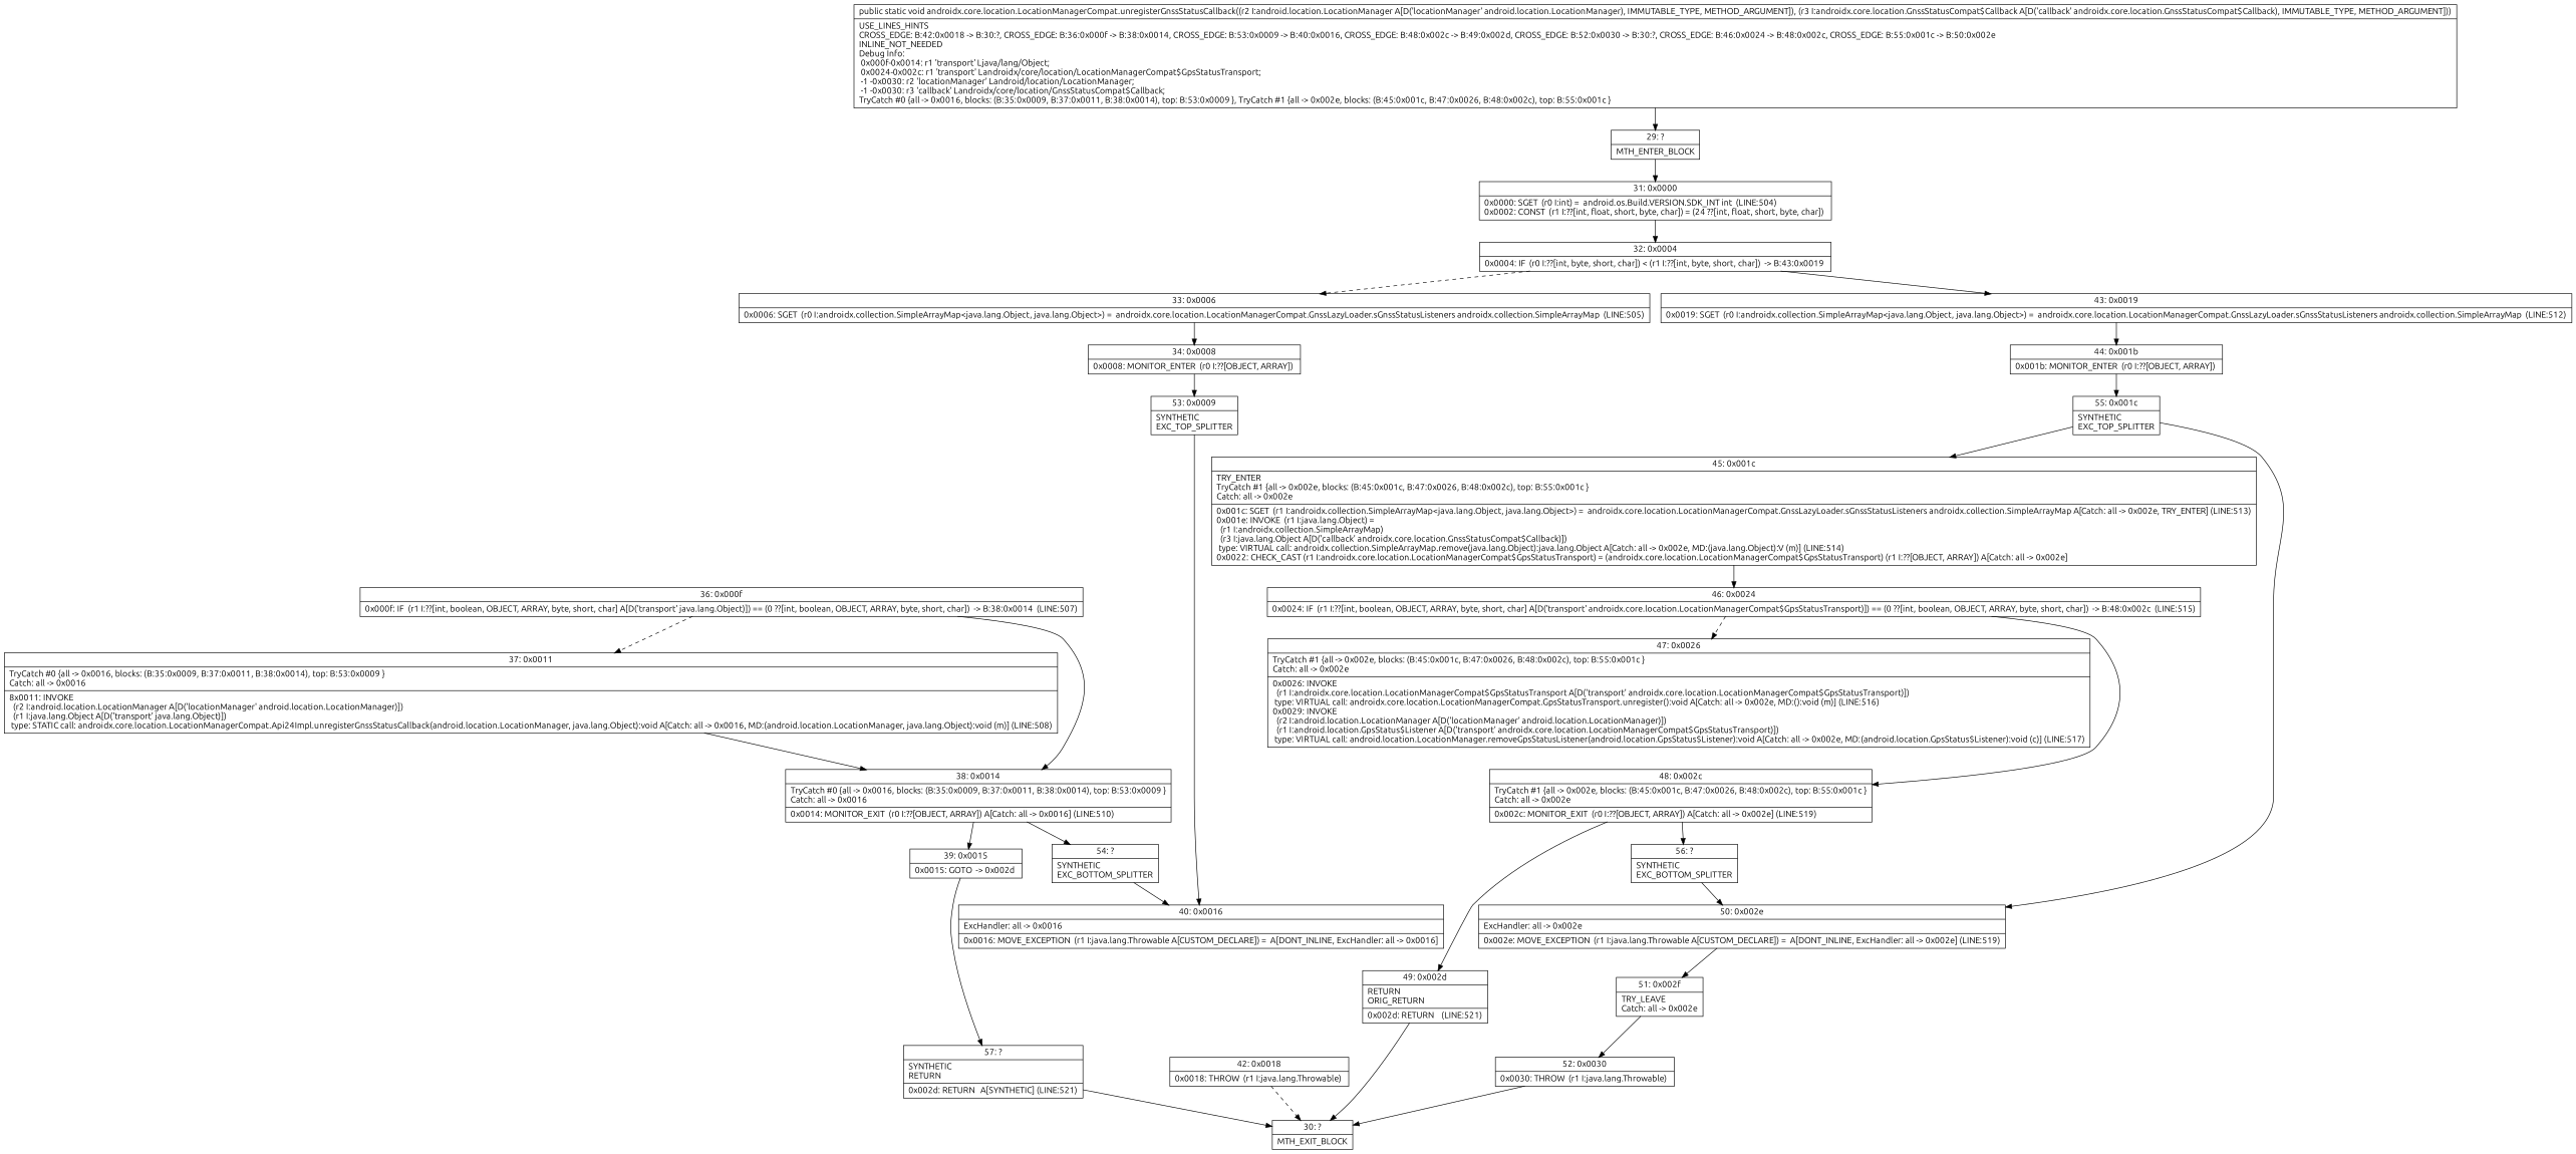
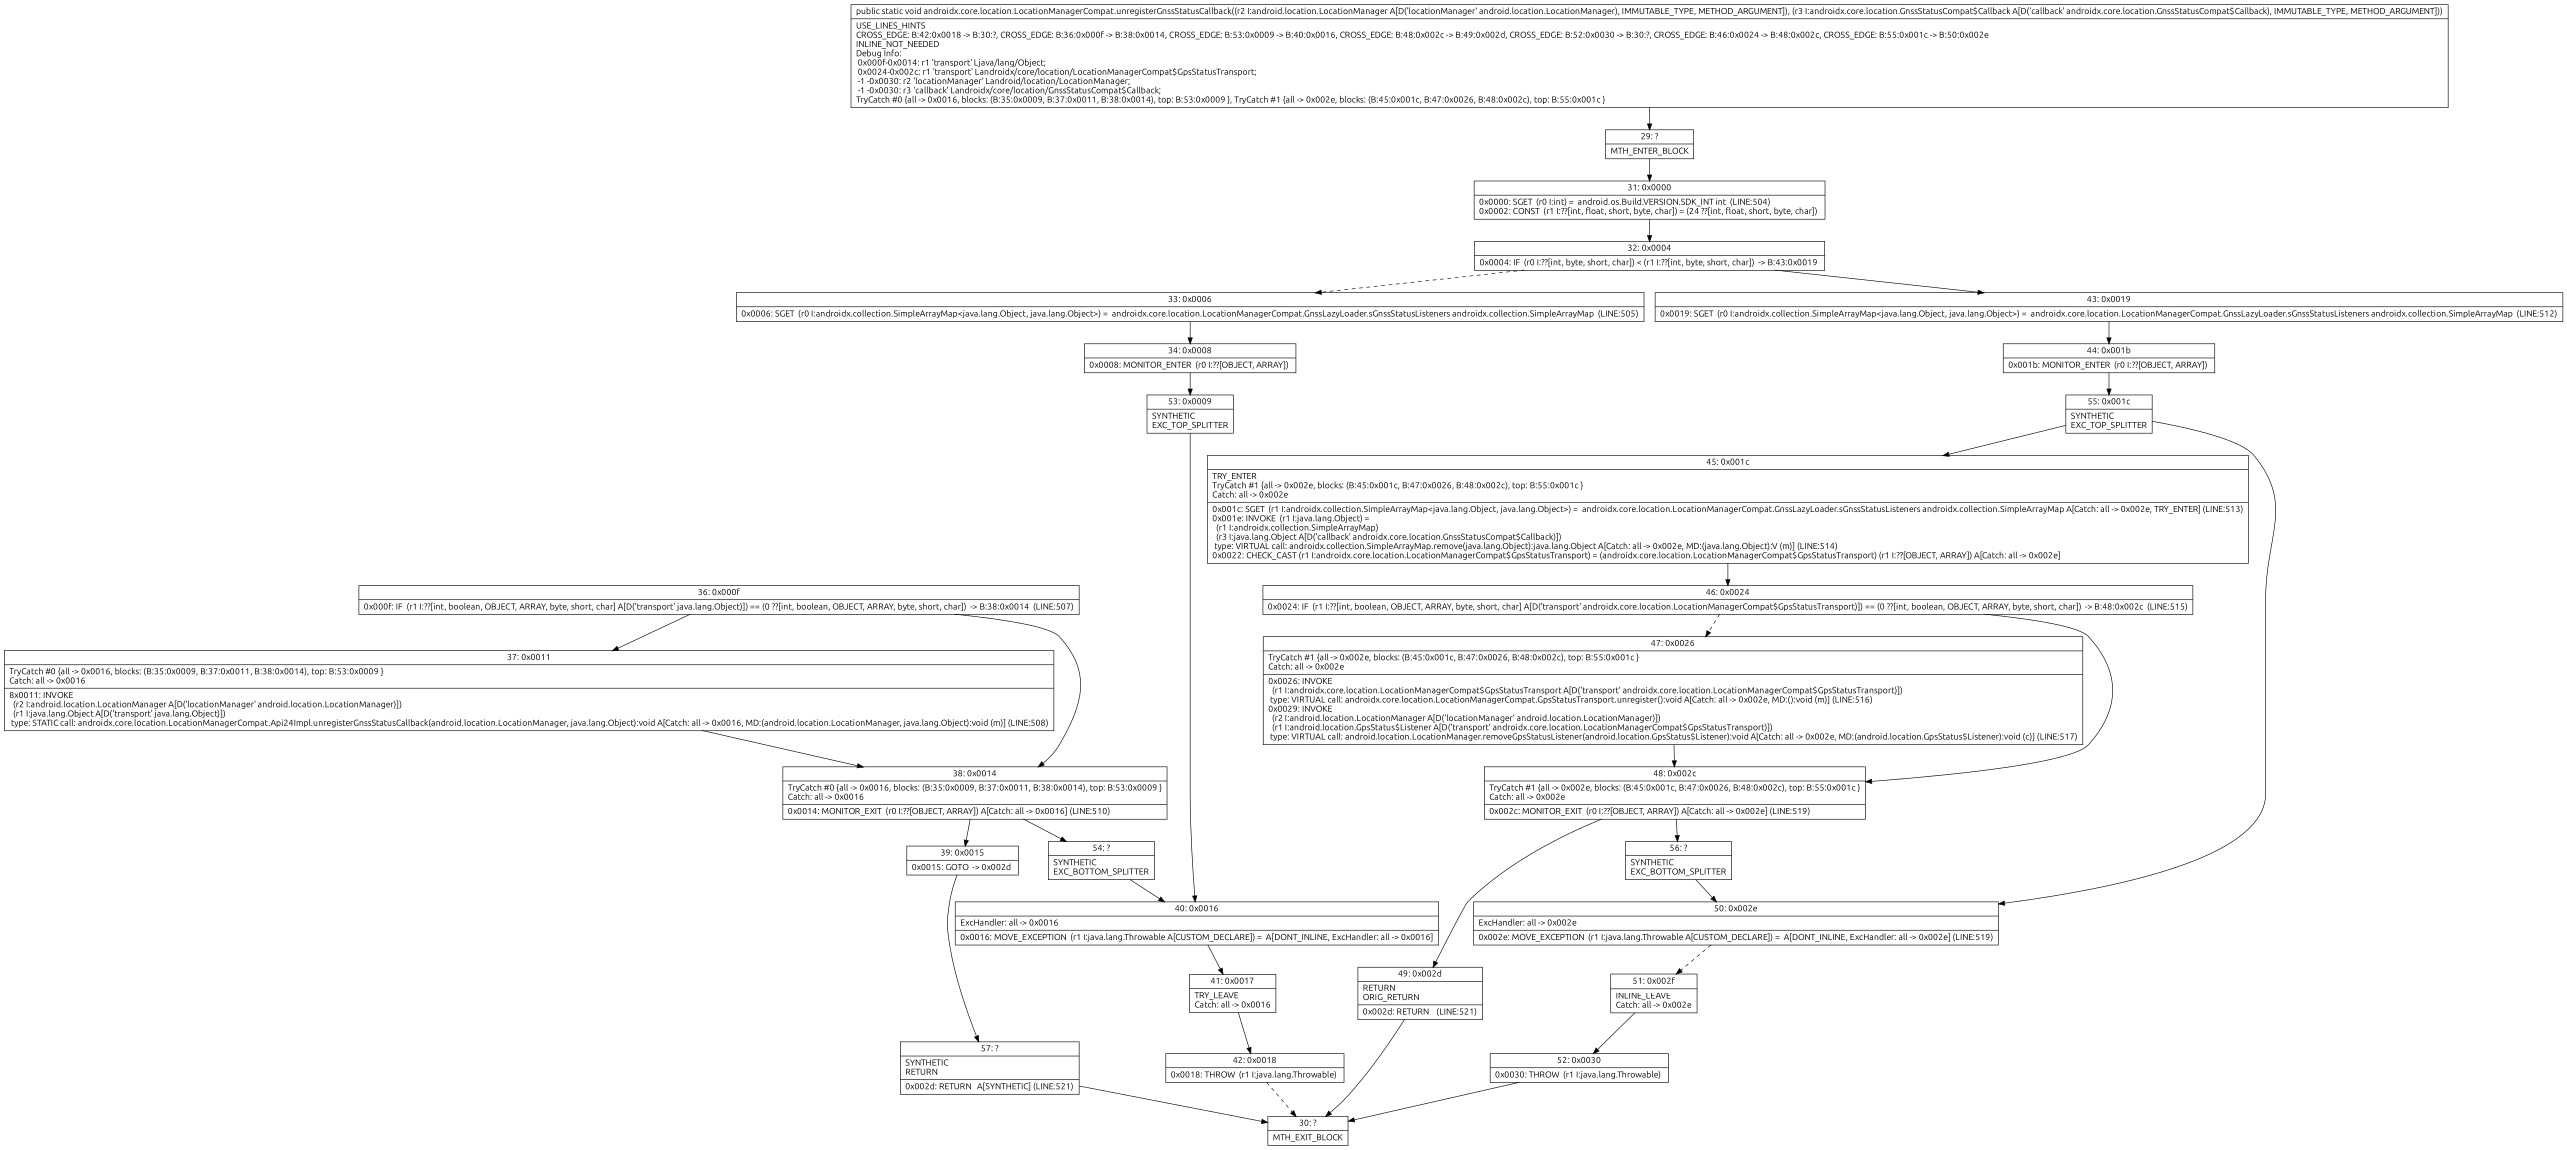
  digraph {
    fontname=Ubuntu
    node [fontname=Ubuntu shape=record]
    edge [fontname=Ubuntu]
    n1 [label="{29\:\ ?|MTH_ENTER_BLOCK\l}"]
    n2 [label="{31\:\ 0x0000|0x0000: SGET  (r0 I:int) =  android.os.Build.VERSION.SDK_INT int  (LINE:504)\l0x0002: CONST  (r1 I:??[int, float, short, byte, char]) = (24 ??[int, float, short, byte, char]) \l}"]
    n3 [label="{32\:\ 0x0004|0x0004: IF  (r0 I:??[int, byte, short, char]) \< (r1 I:??[int, byte, short, char])  \-\> B:43:0x0019 \l}"]
    n4 [label="{33\:\ 0x0006|0x0006: SGET  (r0 I:androidx.collection.SimpleArrayMap\<java.lang.Object, java.lang.Object\>) =  androidx.core.location.LocationManagerCompat.GnssLazyLoader.sGnssStatusListeners androidx.collection.SimpleArrayMap  (LINE:505)\l}"]
    n5 [label="{43\:\ 0x0019|0x0019: SGET  (r0 I:androidx.collection.SimpleArrayMap\<java.lang.Object, java.lang.Object\>) =  androidx.core.location.LocationManagerCompat.GnssLazyLoader.sGnssStatusListeners androidx.collection.SimpleArrayMap  (LINE:512)\l}"]
    n6 [label="{34\:\ 0x0008|0x0008: MONITOR_ENTER  (r0 I:??[OBJECT, ARRAY]) \l}"]
    n7 [label="{44\:\ 0x001b|0x001b: MONITOR_ENTER  (r0 I:??[OBJECT, ARRAY]) \l}"]
    n8 [label="{53\:\ 0x0009|SYNTHETIC\lEXC_TOP_SPLITTER\l}"]
    n9 [label="{40\:\ 0x0016|ExcHandler: all \-\> 0x0016\l|0x0016: MOVE_EXCEPTION  (r1 I:java.lang.Throwable A[CUSTOM_DECLARE]) =  A[DONT_INLINE, ExcHandler: all \-\> 0x0016]\l}"]
+   n10 [label="{41\:\ 0x0017|TRY_LEAVE\lCatch: all \-\> 0x0016\l}"]
    n11 [label="{36\:\ 0x000f|0x000f: IF  (r1 I:??[int, boolean, OBJECT, ARRAY, byte, short, char] A[D('transport' java.lang.Object)]) == (0 ??[int, boolean, OBJECT, ARRAY, byte, short, char])  \-\> B:38:0x0014  (LINE:507)\l}"]
    n12 [label="{37\:\ 0x0011|TryCatch #0 \{all \-\> 0x0016, blocks: (B:35:0x0009, B:37:0x0011, B:38:0x0014), top: B:53:0x0009 \}\lCatch: all \-\> 0x0016\l|8x0011: INVOKE  \l  (r2 I:android.location.LocationManager A[D('locationManager' android.location.LocationManager)])\l  (r1 I:java.lang.Object A[D('transport' java.lang.Object)])\l type: STATIC call: androidx.core.location.LocationManagerCompat.Api24Impl.unregisterGnssStatusCallback(android.location.LocationManager, java.lang.Object):void A[Catch: all \-\> 0x0016, MD:(android.location.LocationManager, java.lang.Object):void (m)] (LINE:508)\l}"]
    n13 [label="{38\:\ 0x0014|TryCatch #0 \{all \-\> 0x0016, blocks: (B:35:0x0009, B:37:0x0011, B:38:0x0014), top: B:53:0x0009 \}\lCatch: all \-\> 0x0016\l|0x0014: MONITOR_EXIT  (r0 I:??[OBJECT, ARRAY]) A[Catch: all \-\> 0x0016] (LINE:510)\l}"]
    n14 [label="{39\:\ 0x0015|0x0015: GOTO  \-\> 0x002d \l}"]
    n15 [label="{54\:\ ?|SYNTHETIC\lEXC_BOTTOM_SPLITTER\l}"]
    n16 [label="{57\:\ ?|SYNTHETIC\lRETURN\l|0x002d: RETURN   A[SYNTHETIC] (LINE:521)\l}"]
    n17 [label="{30\:\ ?|MTH_EXIT_BLOCK\l}"]
    n18 [label="{42\:\ 0x0018|0x0018: THROW  (r1 I:java.lang.Throwable) \l}"]
    n19 [label="{55\:\ 0x001c|SYNTHETIC\lEXC_TOP_SPLITTER\l}"]
    n20 [label="{45\:\ 0x001c|TRY_ENTER\lTryCatch #1 \{all \-\> 0x002e, blocks: (B:45:0x001c, B:47:0x0026, B:48:0x002c), top: B:55:0x001c \}\lCatch: all \-\> 0x002e\l|0x001c: SGET  (r1 I:androidx.collection.SimpleArrayMap\<java.lang.Object, java.lang.Object\>) =  androidx.core.location.LocationManagerCompat.GnssLazyLoader.sGnssStatusListeners androidx.collection.SimpleArrayMap A[Catch: all \-\> 0x002e, TRY_ENTER] (LINE:513)\l0x001e: INVOKE  (r1 I:java.lang.Object) = \l  (r1 I:androidx.collection.SimpleArrayMap)\l  (r3 I:java.lang.Object A[D('callback' androidx.core.location.GnssStatusCompat$Callback)])\l type: VIRTUAL call: androidx.collection.SimpleArrayMap.remove(java.lang.Object):java.lang.Object A[Catch: all \-\> 0x002e, MD:(java.lang.Object):V (m)] (LINE:514)\l0x0022: CHECK_CAST (r1 I:androidx.core.location.LocationManagerCompat$GpsStatusTransport) = (androidx.core.location.LocationManagerCompat$GpsStatusTransport) (r1 I:??[OBJECT, ARRAY]) A[Catch: all \-\> 0x002e]\l}"]
    n21 [label="{50\:\ 0x002e|ExcHandler: all \-\> 0x002e\l|0x002e: MOVE_EXCEPTION  (r1 I:java.lang.Throwable A[CUSTOM_DECLARE]) =  A[DONT_INLINE, ExcHandler: all \-\> 0x002e] (LINE:519)\l}"]
    n22 [label="{46\:\ 0x0024|0x0024: IF  (r1 I:??[int, boolean, OBJECT, ARRAY, byte, short, char] A[D('transport' androidx.core.location.LocationManagerCompat$GpsStatusTransport)]) == (0 ??[int, boolean, OBJECT, ARRAY, byte, short, char])  \-\> B:48:0x002c  (LINE:515)\l}"]
-   n23 [label="{51\:\ 0x002f|TRY_LEAVE\lCatch: all \-\> 0x002e\l}"]
+   n23 [label="{51\:\ 0x002f|INLINE_LEAVE\lCatch: all \-\> 0x002e\l}"]
    n24 [label="{47\:\ 0x0026|TryCatch #1 \{all \-\> 0x002e, blocks: (B:45:0x001c, B:47:0x0026, B:48:0x002c), top: B:55:0x001c \}\lCatch: all \-\> 0x002e\l|0x0026: INVOKE  \l  (r1 I:androidx.core.location.LocationManagerCompat$GpsStatusTransport A[D('transport' androidx.core.location.LocationManagerCompat$GpsStatusTransport)])\l type: VIRTUAL call: androidx.core.location.LocationManagerCompat.GpsStatusTransport.unregister():void A[Catch: all \-\> 0x002e, MD:():void (m)] (LINE:516)\l0x0029: INVOKE  \l  (r2 I:android.location.LocationManager A[D('locationManager' android.location.LocationManager)])\l  (r1 I:android.location.GpsStatus$Listener A[D('transport' androidx.core.location.LocationManagerCompat$GpsStatusTransport)])\l type: VIRTUAL call: android.location.LocationManager.removeGpsStatusListener(android.location.GpsStatus$Listener):void A[Catch: all \-\> 0x002e, MD:(android.location.GpsStatus$Listener):void (c)] (LINE:517)\l}"]
    n25 [label="{48\:\ 0x002c|TryCatch #1 \{all \-\> 0x002e, blocks: (B:45:0x001c, B:47:0x0026, B:48:0x002c), top: B:55:0x001c \}\lCatch: all \-\> 0x002e\l|0x002c: MONITOR_EXIT  (r0 I:??[OBJECT, ARRAY]) A[Catch: all \-\> 0x002e] (LINE:519)\l}"]
    n26 [label="{49\:\ 0x002d|RETURN\lORIG_RETURN\l|0x002d: RETURN    (LINE:521)\l}"]
    n27 [label="{56\:\ ?|SYNTHETIC\lEXC_BOTTOM_SPLITTER\l}"]
    n28 [label="{52\:\ 0x0030|0x0030: THROW  (r1 I:java.lang.Throwable) \l}"]
    n29 [label="{public static void androidx.core.location.LocationManagerCompat.unregisterGnssStatusCallback((r2 I:android.location.LocationManager A[D('locationManager' android.location.LocationManager), IMMUTABLE_TYPE, METHOD_ARGUMENT]), (r3 I:androidx.core.location.GnssStatusCompat$Callback A[D('callback' androidx.core.location.GnssStatusCompat$Callback), IMMUTABLE_TYPE, METHOD_ARGUMENT]))  | USE_LINES_HINTS\lCROSS_EDGE: B:42:0x0018 \-\> B:30:?, CROSS_EDGE: B:36:0x000f \-\> B:38:0x0014, CROSS_EDGE: B:53:0x0009 \-\> B:40:0x0016, CROSS_EDGE: B:48:0x002c \-\> B:49:0x002d, CROSS_EDGE: B:52:0x0030 \-\> B:30:?, CROSS_EDGE: B:46:0x0024 \-\> B:48:0x002c, CROSS_EDGE: B:55:0x001c \-\> B:50:0x002e\lINLINE_NOT_NEEDED\lDebug Info:\l  0x000f\-0x0014: r1 'transport' Ljava\/lang\/Object;\l  0x0024\-0x002c: r1 'transport' Landroidx\/core\/location\/LocationManagerCompat$GpsStatusTransport;\l  \-1 \-0x0030: r2 'locationManager' Landroid\/location\/LocationManager;\l  \-1 \-0x0030: r3 'callback' Landroidx\/core\/location\/GnssStatusCompat$Callback;\lTryCatch #0 \{all \-\> 0x0016, blocks: (B:35:0x0009, B:37:0x0011, B:38:0x0014), top: B:53:0x0009 \}, TryCatch #1 \{all \-\> 0x002e, blocks: (B:45:0x001c, B:47:0x0026, B:48:0x002c), top: B:55:0x001c \}\l}"]
    n1 -> n2
    n2 -> n3
    n3 -> n4 [style=dashed]
    n3 -> n5
    n4 -> n6
    n5 -> n7
    n6 -> n8
    n7 -> n19
    n8 -> n9
-   n11 -> n12 [style=dashed]
+   n9 -> n10
+   n10 -> n18
+   n11 -> n12 [style=solid]
    n11 -> n13
    n12 -> n13
    n13 -> n14
    n13 -> n15
    n14 -> n16
    n15 -> n9
    n16 -> n17
    n18 -> n17 [style=dashed]
    n19 -> n20
    n19 -> n21
    n20 -> n22
-   n21 -> n23
+   n21 -> n23 [style=dashed]
    n22 -> n24 [style=dashed]
    n22 -> n25
    n23 -> n28
+   n24 -> n25
    n25 -> n26
    n25 -> n27
    n26 -> n17
    n27 -> n21
    n28 -> n17
    n29 -> n1
  }
